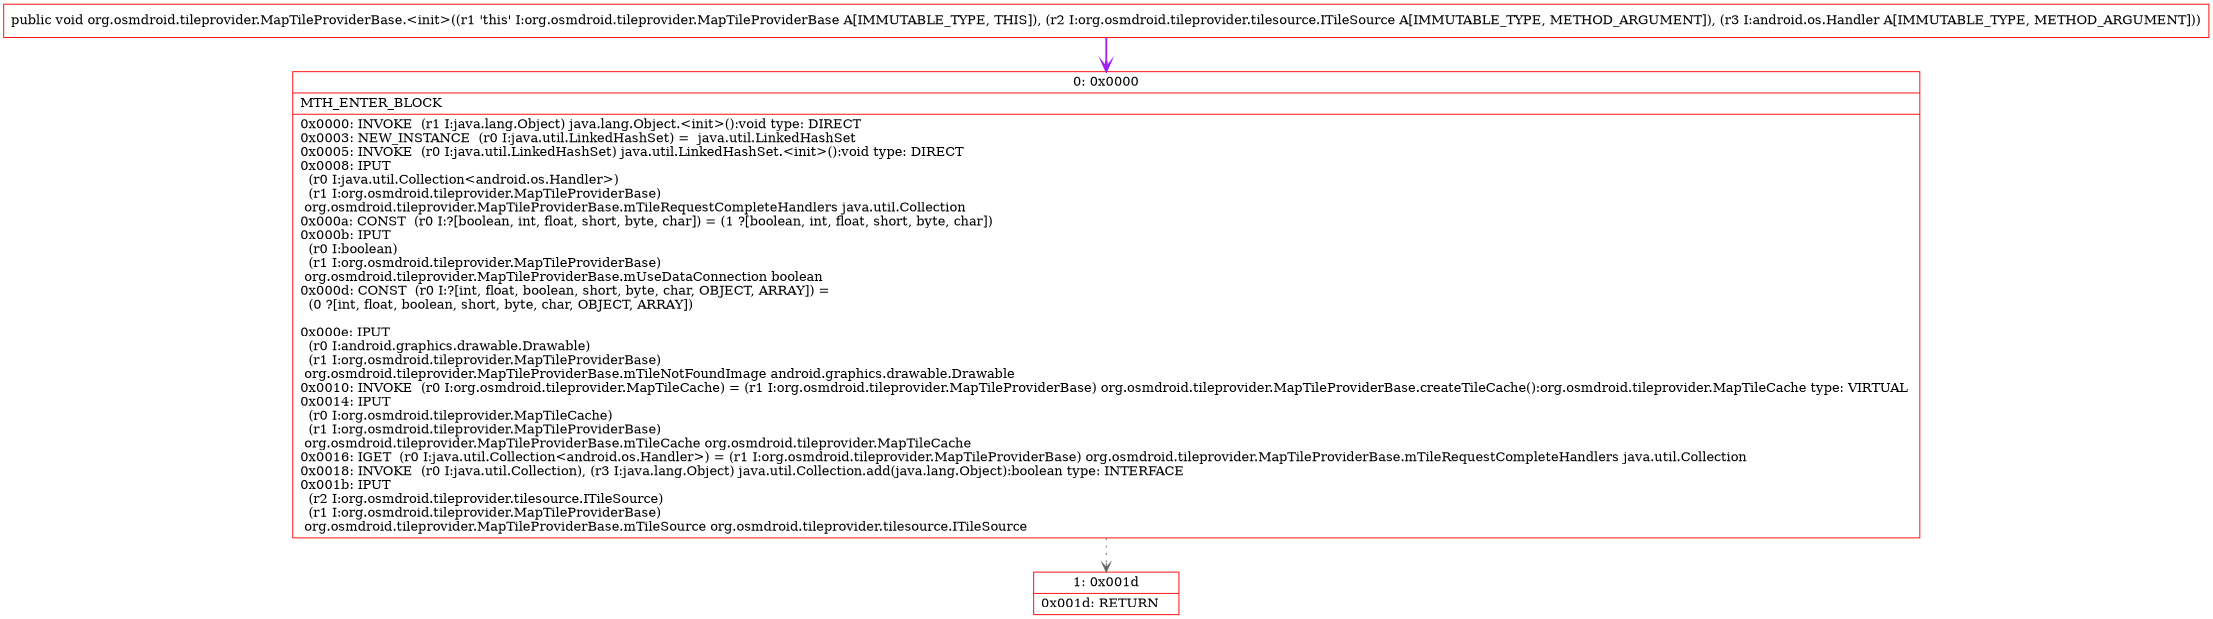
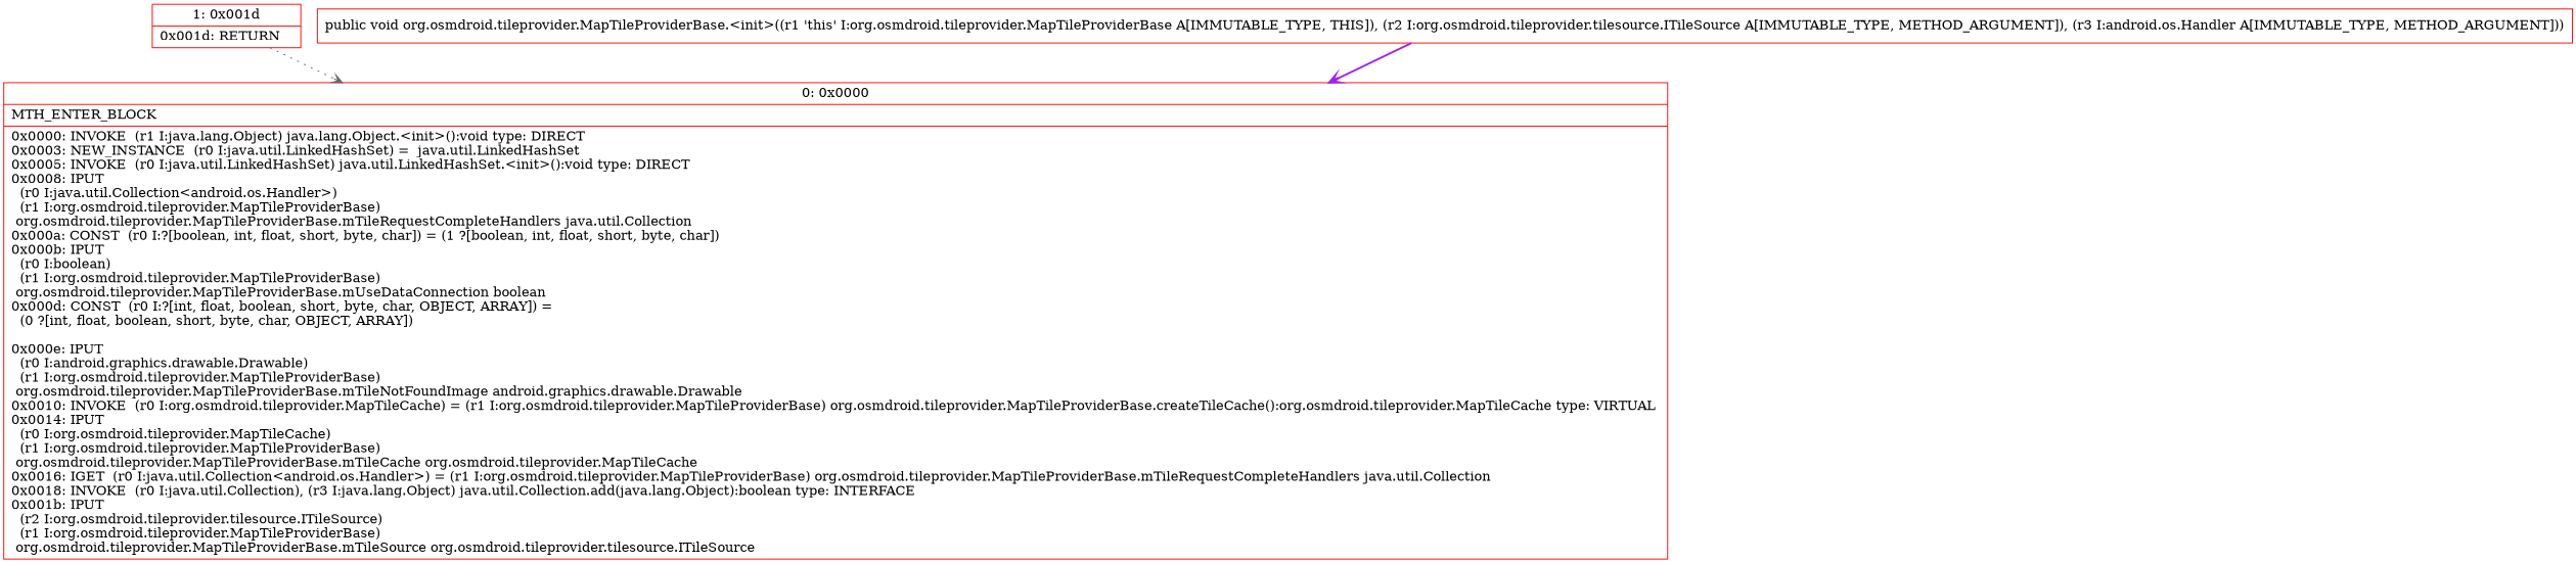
  digraph {
    node [shape=record color=red]
    edge [arrowhead=vee]
    n1 [label="{0\:\ 0x0000|MTH_ENTER_BLOCK\l|0x0000: INVOKE  (r1 I:java.lang.Object) java.lang.Object.\<init\>():void type: DIRECT \l0x0003: NEW_INSTANCE  (r0 I:java.util.LinkedHashSet) =  java.util.LinkedHashSet \l0x0005: INVOKE  (r0 I:java.util.LinkedHashSet) java.util.LinkedHashSet.\<init\>():void type: DIRECT \l0x0008: IPUT  \l  (r0 I:java.util.Collection\<android.os.Handler\>)\l  (r1 I:org.osmdroid.tileprovider.MapTileProviderBase)\l org.osmdroid.tileprovider.MapTileProviderBase.mTileRequestCompleteHandlers java.util.Collection \l0x000a: CONST  (r0 I:?[boolean, int, float, short, byte, char]) = (1 ?[boolean, int, float, short, byte, char]) \l0x000b: IPUT  \l  (r0 I:boolean)\l  (r1 I:org.osmdroid.tileprovider.MapTileProviderBase)\l org.osmdroid.tileprovider.MapTileProviderBase.mUseDataConnection boolean \l0x000d: CONST  (r0 I:?[int, float, boolean, short, byte, char, OBJECT, ARRAY]) = \l  (0 ?[int, float, boolean, short, byte, char, OBJECT, ARRAY])\l \l0x000e: IPUT  \l  (r0 I:android.graphics.drawable.Drawable)\l  (r1 I:org.osmdroid.tileprovider.MapTileProviderBase)\l org.osmdroid.tileprovider.MapTileProviderBase.mTileNotFoundImage android.graphics.drawable.Drawable \l0x0010: INVOKE  (r0 I:org.osmdroid.tileprovider.MapTileCache) = (r1 I:org.osmdroid.tileprovider.MapTileProviderBase) org.osmdroid.tileprovider.MapTileProviderBase.createTileCache():org.osmdroid.tileprovider.MapTileCache type: VIRTUAL \l0x0014: IPUT  \l  (r0 I:org.osmdroid.tileprovider.MapTileCache)\l  (r1 I:org.osmdroid.tileprovider.MapTileProviderBase)\l org.osmdroid.tileprovider.MapTileProviderBase.mTileCache org.osmdroid.tileprovider.MapTileCache \l0x0016: IGET  (r0 I:java.util.Collection\<android.os.Handler\>) = (r1 I:org.osmdroid.tileprovider.MapTileProviderBase) org.osmdroid.tileprovider.MapTileProviderBase.mTileRequestCompleteHandlers java.util.Collection \l0x0018: INVOKE  (r0 I:java.util.Collection), (r3 I:java.lang.Object) java.util.Collection.add(java.lang.Object):boolean type: INTERFACE \l0x001b: IPUT  \l  (r2 I:org.osmdroid.tileprovider.tilesource.ITileSource)\l  (r1 I:org.osmdroid.tileprovider.MapTileProviderBase)\l org.osmdroid.tileprovider.MapTileProviderBase.mTileSource org.osmdroid.tileprovider.tilesource.ITileSource \l}"]
    n2 [label="{1\:\ 0x001d|0x001d: RETURN   \l}"]
    n3 [label="{public void org.osmdroid.tileprovider.MapTileProviderBase.\<init\>((r1 'this' I:org.osmdroid.tileprovider.MapTileProviderBase A[IMMUTABLE_TYPE, THIS]), (r2 I:org.osmdroid.tileprovider.tilesource.ITileSource A[IMMUTABLE_TYPE, METHOD_ARGUMENT]), (r3 I:android.os.Handler A[IMMUTABLE_TYPE, METHOD_ARGUMENT])) }"]
-   n1 -> n2 [color=gray40 style=dotted]
+   n2 -> n1 [color=gray40 style=dotted]
    n3 -> n1 [color=purple style=bold]
  }
